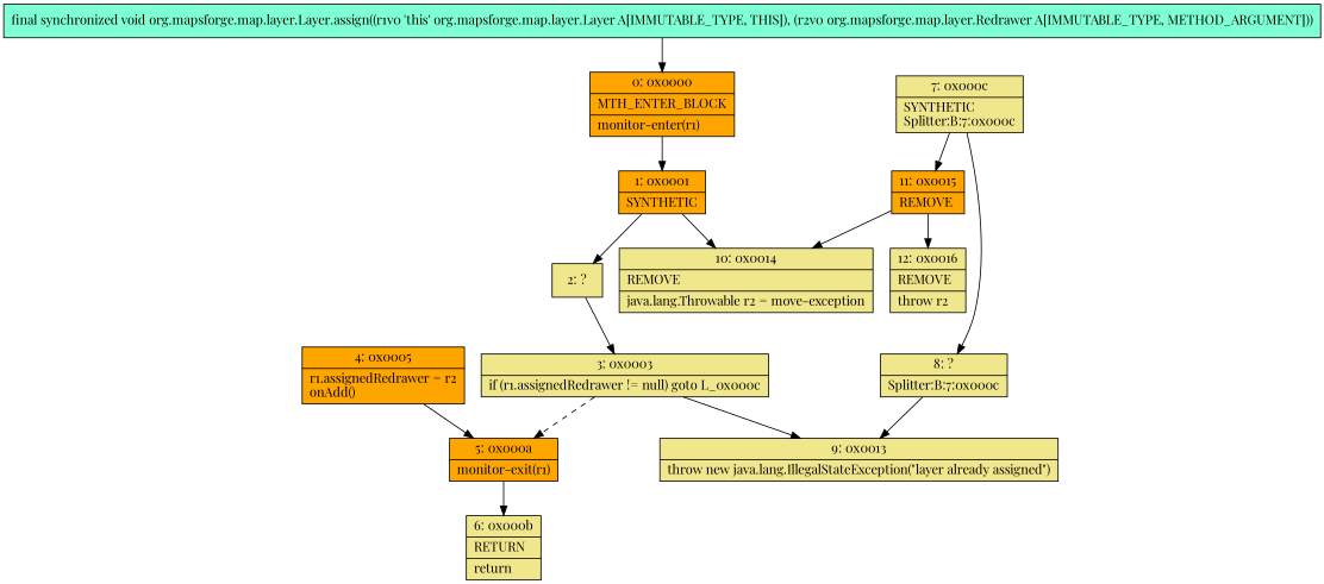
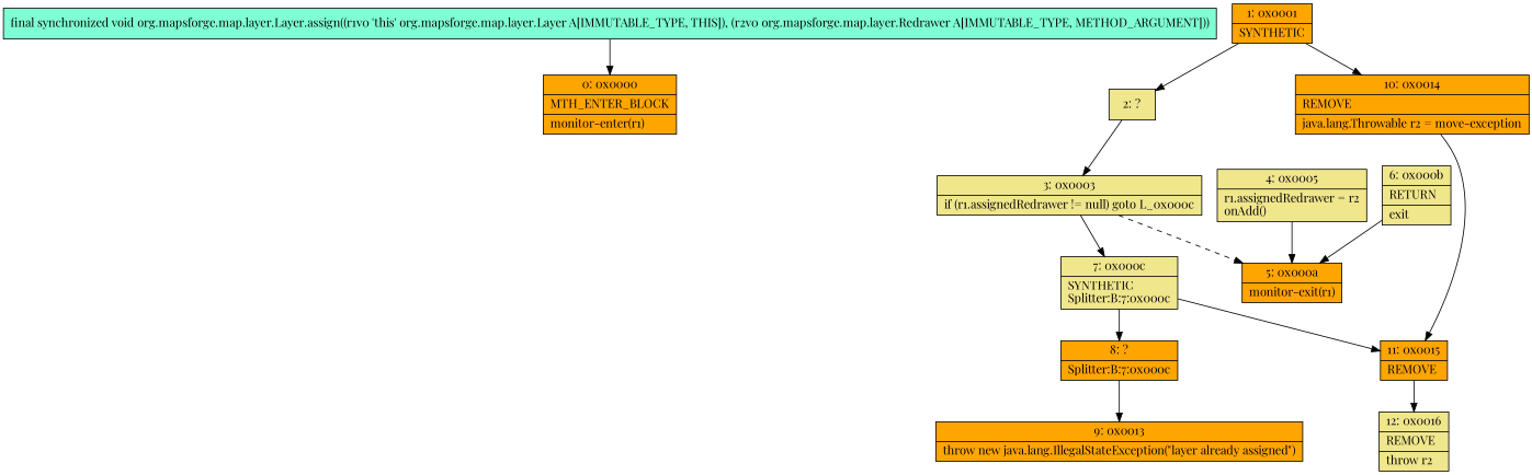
  digraph {
    fontname="Playfair Display"
    node [fillcolor=khaki fontname="Playfair Display" shape=record style=filled]
    edge [fontname="Playfair Display"]
    n1 [fillcolor=orange label="{0\:\ 0x0000|MTH_ENTER_BLOCK\l|monitor\-enter(r1)\l}"]
    n2 [fillcolor=orange label="{1\:\ 0x0001|SYNTHETIC\l}"]
    n3 [label="{2\:\ ?}"]
-   n4 [label="{10\:\ 0x0014|REMOVE\l|java.lang.Throwable r2 = move\-exception\l}"]
+   n4 [fillcolor=orange label="{10\:\ 0x0014|REMOVE\l|java.lang.Throwable r2 = move\-exception\l}"]
    n5 [label="{3\:\ 0x0003|if (r1.assignedRedrawer != null) goto L_0x000c\l}"]
    n6 [fillcolor=orange label="{11\:\ 0x0015|REMOVE\l}"]
    n7 [label="{7\:\ 0x000c|SYNTHETIC\lSplitter:B:7:0x000c\l}"]
    n8 [fillcolor=orange label="{5\:\ 0x000a|monitor\-exit(r1)\l}"]
-   n9 [fillcolor=orange label="{4\:\ 0x0005|r1.assignedRedrawer = r2\lonAdd()\l}"]
-   n10 [label="{8\:\ ?|Splitter:B:7:0x000c\l}"]
-   n11 [label="{6\:\ 0x000b|RETURN\l|return\l}"]
-   n12 [label="{9\:\ 0x0013|throw new java.lang.IllegalStateException(\"layer already assigned\")\l}"]
+   n9 [label="{4\:\ 0x0005|r1.assignedRedrawer = r2\lonAdd()\l}"]
+   n10 [fillcolor=orange label="{8\:\ ?|Splitter:B:7:0x000c\l}"]
+   n11 [label="{6\:\ 0x000b|RETURN\l|exit\l}"]
+   n12 [fillcolor=orange label="{9\:\ 0x0013|throw new java.lang.IllegalStateException(\"layer already assigned\")\l}"]
    n13 [label="{12\:\ 0x0016|REMOVE\l|throw r2\l}"]
    n14 [fillcolor=aquamarine label="{final synchronized void org.mapsforge.map.layer.Layer.assign((r1v0 'this' org.mapsforge.map.layer.Layer A[IMMUTABLE_TYPE, THIS]), (r2v0 org.mapsforge.map.layer.Redrawer A[IMMUTABLE_TYPE, METHOD_ARGUMENT])) }"]
-   n1 -> n2
    n2 -> n3
    n2 -> n4
    n3 -> n5
-   n6 -> n4
-   n5 -> n12
+   n4 -> n6
+   n5 -> n7
    n5 -> n8 [style=dashed]
    n6 -> n13
    n7 -> n6
    n7 -> n10
-   n8 -> n11
+   n11 -> n8
    n9 -> n8
    n10 -> n12
    n14 -> n1
  }
